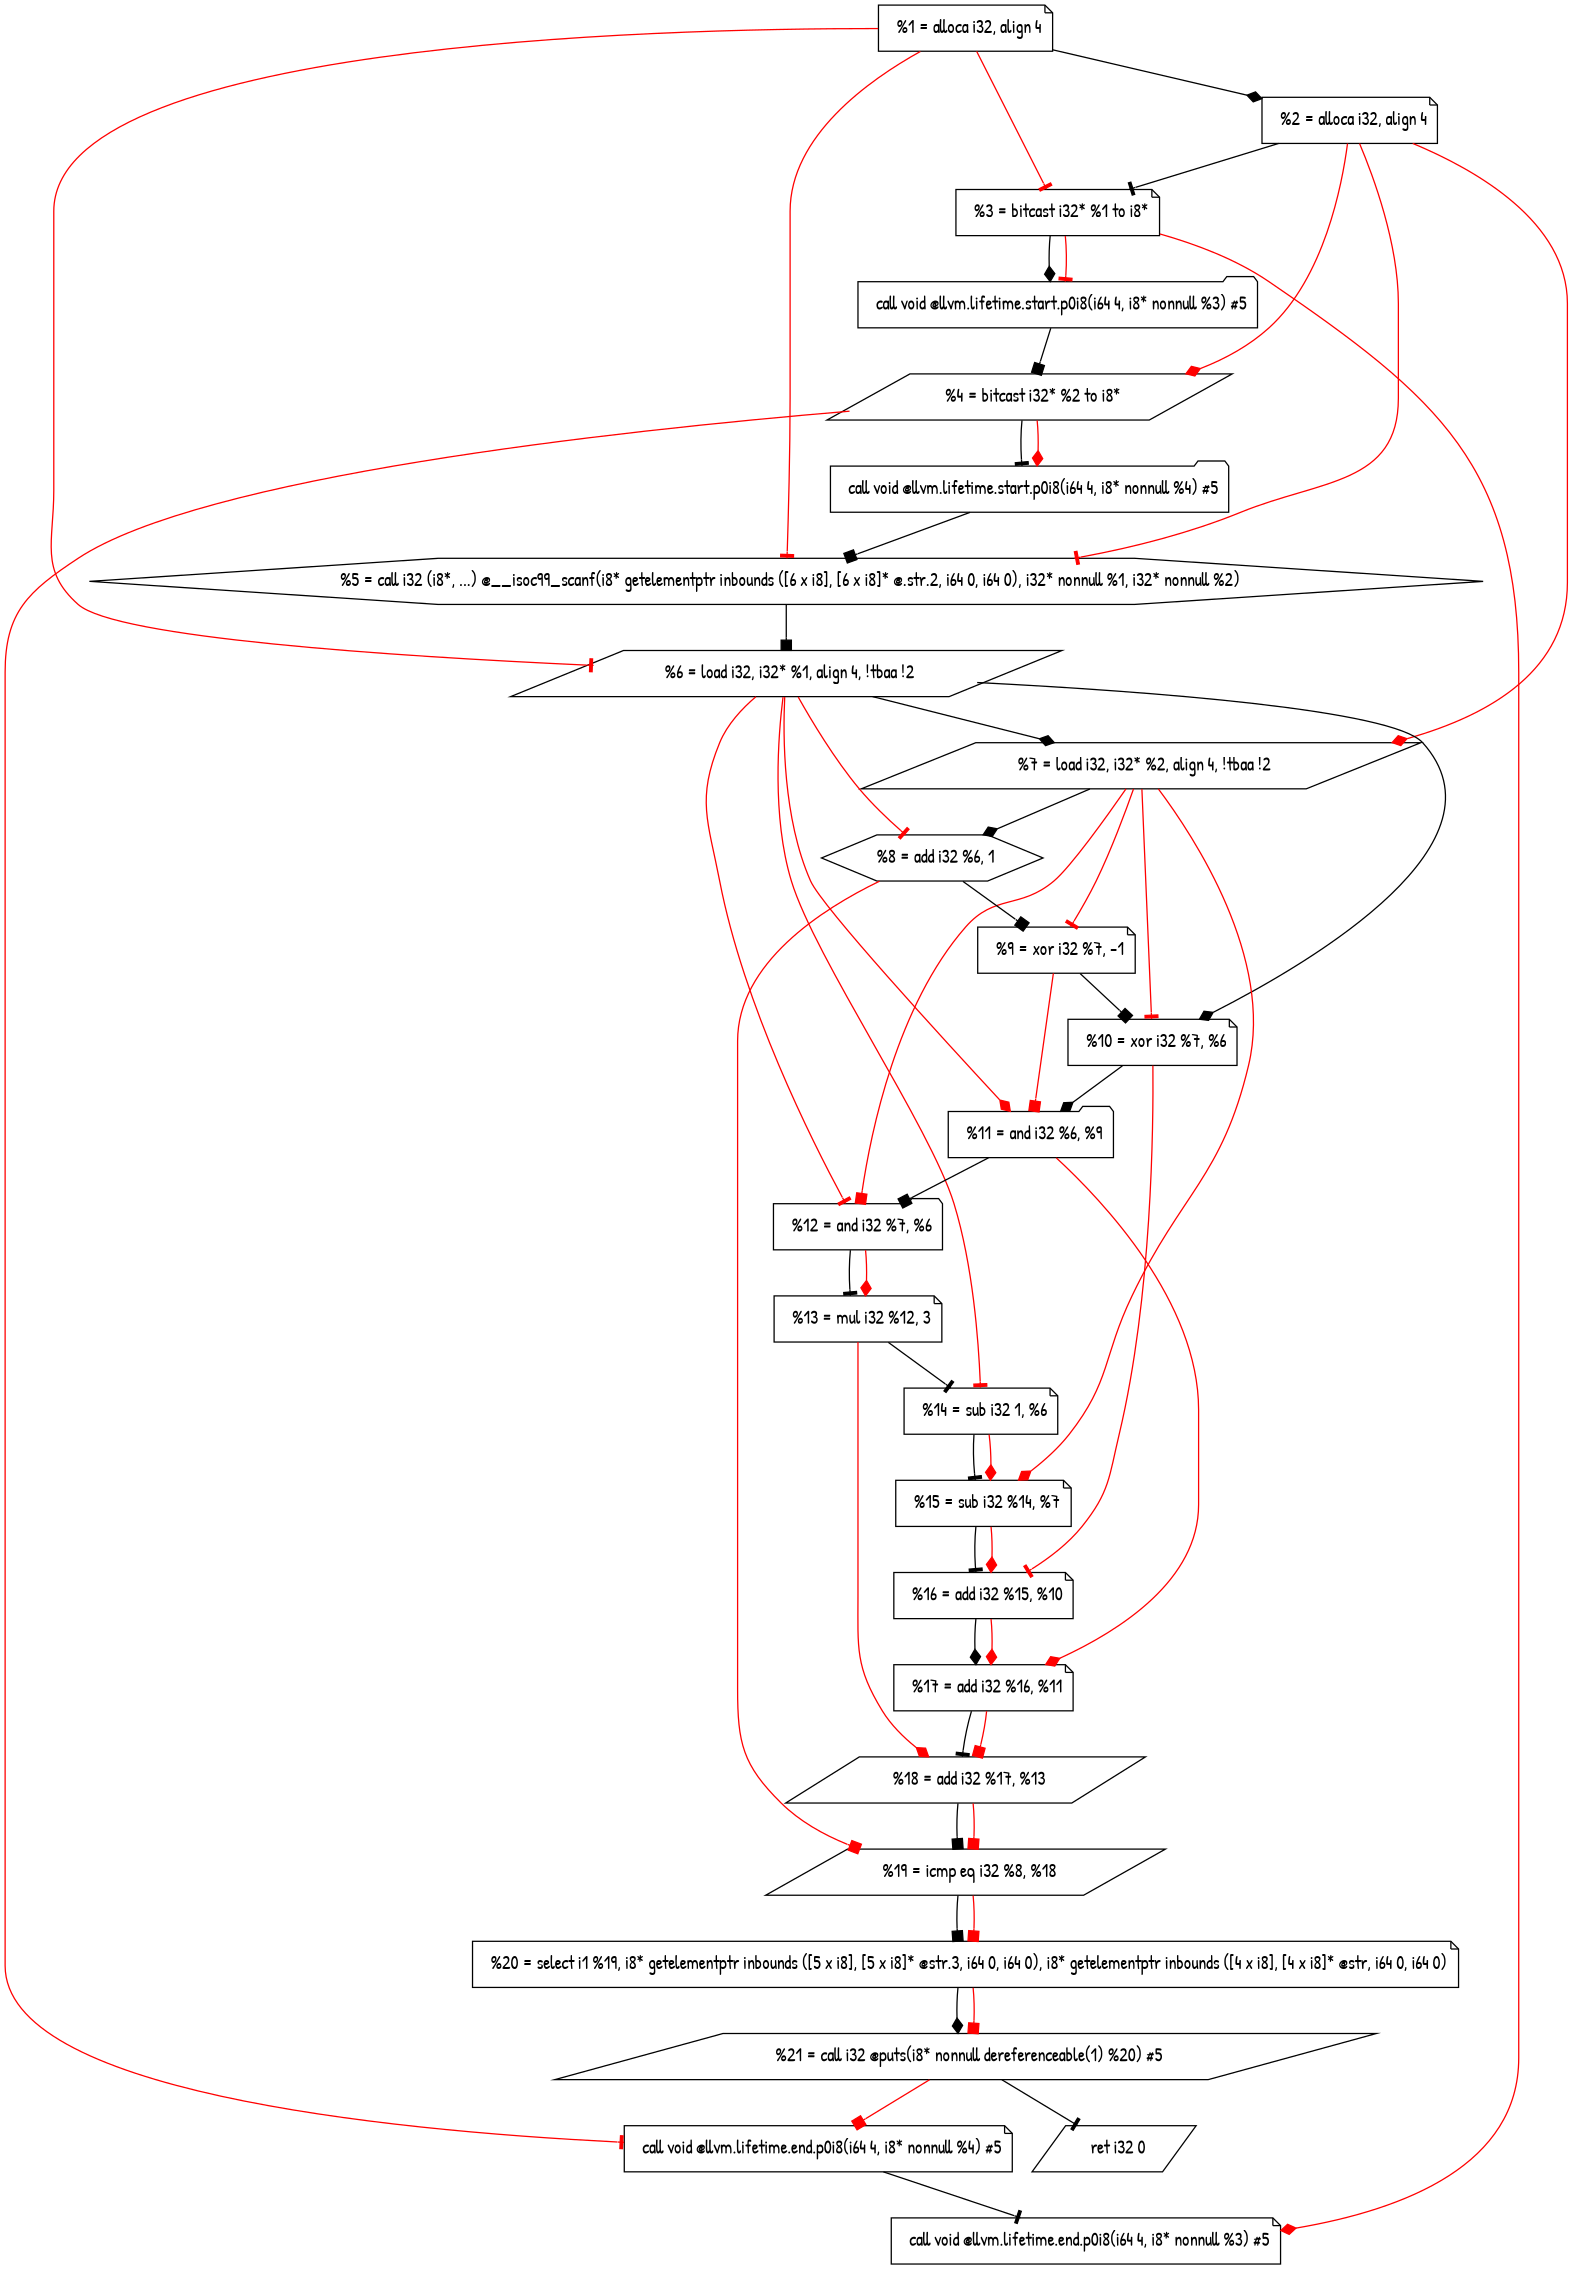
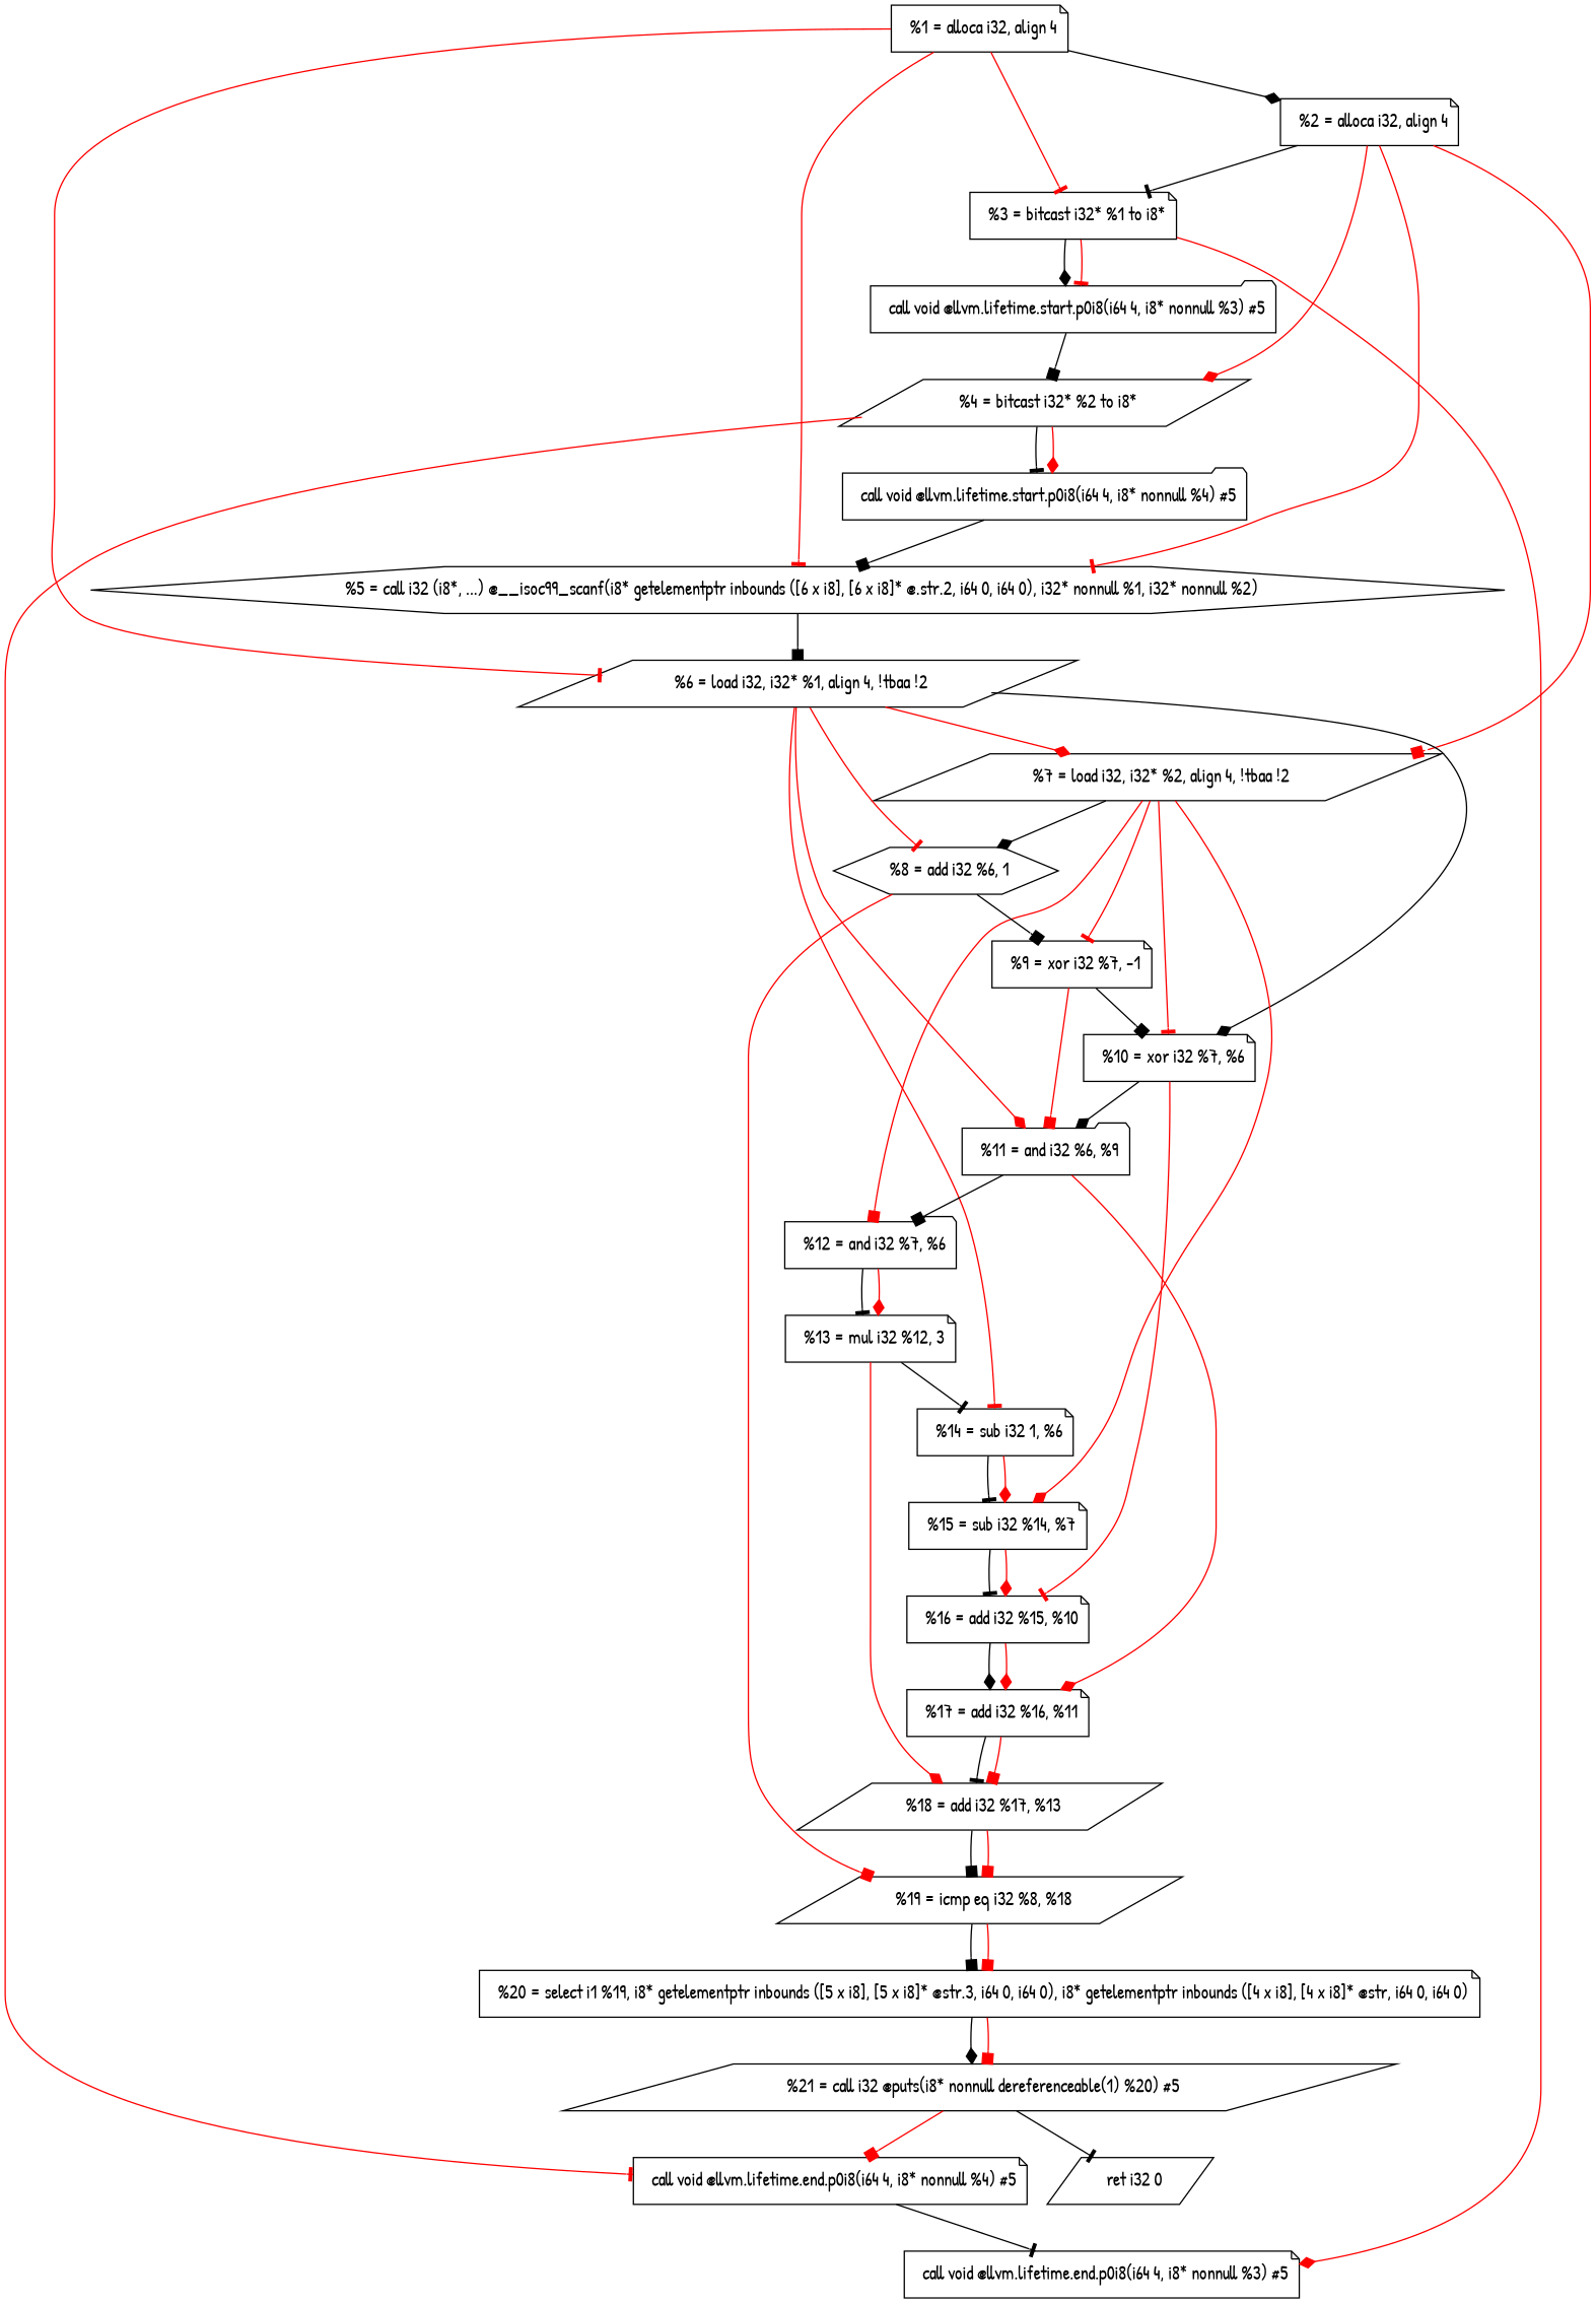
  digraph {
    fontname="Patrick Hand"
    node [fontname="Patrick Hand" shape=note]
    edge [arrowhead=tee fontname="Patrick Hand" color=red]
    n1 [label="  %1 = alloca i32, align 4"]
    n2 [label="  %2 = alloca i32, align 4"]
    n3 [label="  %3 = bitcast i32* %1 to i8*"]
    n4 [label="  %5 = call i32 (i8*, ...) @__isoc99_scanf(i8* getelementptr inbounds ([6 x i8], [6 x i8]* @.str.2, i64 0, i64 0), i32* nonnull %1, i32* nonnull %2)" shape=hexagon]
    n5 [label="  %6 = load i32, i32* %1, align 4, !tbaa !2" shape=parallelogram]
    n6 [label="  %4 = bitcast i32* %2 to i8*" shape=parallelogram]
    n7 [label="  %7 = load i32, i32* %2, align 4, !tbaa !2" shape=parallelogram]
    n8 [label="  call void @llvm.lifetime.start.p0i8(i64 4, i8* nonnull %3) #5" shape=folder]
    n9 [label="  call void @llvm.lifetime.end.p0i8(i64 4, i8* nonnull %3) #5"]
    n10 [label="  %8 = add i32 %6, 1" shape=hexagon]
    n11 [label="  %10 = xor i32 %7, %6"]
    n12 [label="  %11 = and i32 %6, %9" shape=folder]
    n13 [label="  %12 = and i32 %7, %6" shape=folder]
    n14 [label="  %14 = sub i32 1, %6"]
    n15 [label="  call void @llvm.lifetime.start.p0i8(i64 4, i8* nonnull %4) #5" shape=folder]
    n16 [label="  call void @llvm.lifetime.end.p0i8(i64 4, i8* nonnull %4) #5"]
    n17 [label="  %9 = xor i32 %7, -1"]
    n18 [label="  %15 = sub i32 %14, %7"]
    n19 [label="  %19 = icmp eq i32 %8, %18" shape=parallelogram]
    n20 [label="  %16 = add i32 %15, %10"]
    n21 [label="  %17 = add i32 %16, %11"]
    n22 [label="  %13 = mul i32 %12, 3"]
    n23 [label="  %20 = select i1 %19, i8* getelementptr inbounds ([5 x i8], [5 x i8]* @str.3, i64 0, i64 0), i8* getelementptr inbounds ([4 x i8], [4 x i8]* @str, i64 0, i64 0)"]
    n24 [label="  %18 = add i32 %17, %13" shape=parallelogram]
    n25 [label="  %21 = call i32 @puts(i8* nonnull dereferenceable(1) %20) #5" shape=parallelogram]
    n26 [label="  ret i32 0" shape=parallelogram]
    n1 -> n2 [arrowhead=diamond color=""]
    n1 -> n3
    n1 -> n4
    n1 -> n5
    n2 -> n3 [color=""]
    n2 -> n4
    n2 -> n6 [arrowhead=diamond]
-   n2 -> n7 [arrowhead=diamond]
+   n2 -> n7 [arrowhead=box]
    n3 -> n8 [arrowhead=diamond color=""]
    n3 -> n8
    n3 -> n9 [arrowhead=diamond]
    n4 -> n5 [arrowhead=box color=""]
-   n5 -> n7 [arrowhead=diamond color=""]
+   n5 -> n7 [arrowhead=diamond]
    n5 -> n10
    n5 -> n11 [arrowhead=diamond color=black]
    n5 -> n12 [arrowhead=diamond]
-   n5 -> n13
    n5 -> n14
    n6 -> n15 [color=""]
    n6 -> n15 [arrowhead=diamond]
    n6 -> n16
    n7 -> n10 [arrowhead=diamond color=""]
    n7 -> n11
    n7 -> n13 [arrowhead=box]
    n7 -> n17
    n7 -> n18 [arrowhead=diamond]
    n8 -> n6 [arrowhead=box color=""]
    n10 -> n17 [arrowhead=box color=""]
    n10 -> n19 [arrowhead=box]
    n11 -> n12 [arrowhead=diamond color=""]
    n11 -> n20
    n12 -> n13 [arrowhead=box color=""]
    n12 -> n21 [arrowhead=diamond]
    n13 -> n22 [color=""]
    n13 -> n22 [arrowhead=diamond]
    n14 -> n18 [color=""]
    n14 -> n18 [arrowhead=diamond]
    n15 -> n4 [arrowhead=box color=""]
    n16 -> n9 [color=""]
    n17 -> n11 [arrowhead=box color=""]
    n17 -> n12 [arrowhead=box]
    n18 -> n20 [color=""]
    n18 -> n20 [arrowhead=diamond]
    n19 -> n23 [arrowhead=box color=""]
    n19 -> n23 [arrowhead=box]
    n20 -> n21 [arrowhead=diamond color=""]
    n20 -> n21 [arrowhead=diamond]
    n21 -> n24 [color=""]
    n21 -> n24 [arrowhead=box]
    n22 -> n14 [color=""]
    n22 -> n24 [arrowhead=diamond]
    n23 -> n25 [arrowhead=diamond color=""]
    n23 -> n25 [arrowhead=box]
    n24 -> n19 [arrowhead=box color=""]
    n24 -> n19 [arrowhead=box]
    n25 -> n16 [arrowhead=box]
    n25 -> n26 [color=""]
  }
